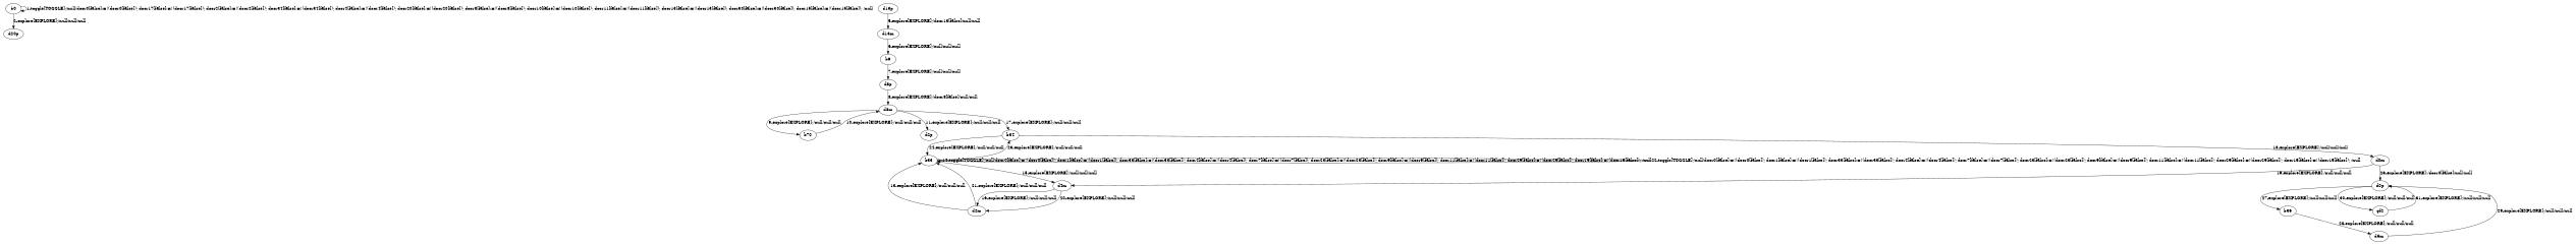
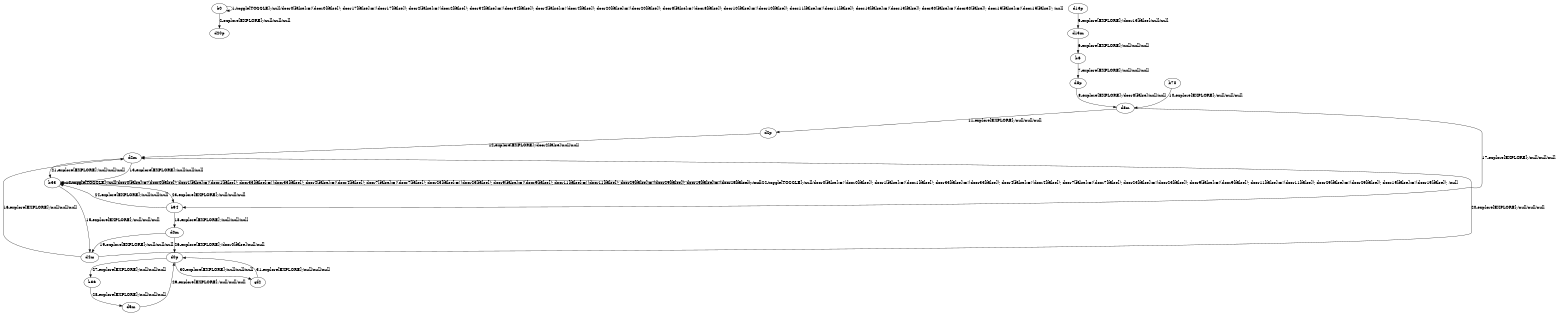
  digraph {
    b0
    d20p
    d13p
    d13m
    b6
    d8p
    d8m
    b70
    d2p
-   b34
+   b34 [label=b94]
    d2m
    b33
    d4m
    d0m
    d0p
    b36
    gf2
    d5m
    b0 -> b0 [label="1-toggle[TOGGLE];/null/door0[false]:=!(door0[false]); door17[false]:=!(door17[false]); door2[false]:=!(door2[false]); door34[false]:=!(door34[false]); door4[false]:=!(door4[false]); door20[false]:=!(door20[false]); door8[false]:=!(door8[false]); door10[false]:=!(door10[false]); door11[false]:=!(door11[false]); door13[false]:=!(door13[false]); door30[false]:=!(door30[false]); door15[false]:=!(door15[false]); /null"]
    b0 -> d20p [label="2-explore[EXPLORE];/null/null/null"]
    d13p -> d13m [label="5-explore[EXPLORE];/door13[false]/null/null"]
    d13m -> b6 [label="6-explore[EXPLORE];/null/null/null"]
    b6 -> d8p [label="7-explore[EXPLORE];/null/null/null"]
    d8p -> d8m [label="8-explore[EXPLORE];/door8[false]/null/null"]
-   d8m -> b70 [label="9-explore[EXPLORE];/null/null/null"]
    d8m -> d2p [label="11-explore[EXPLORE];/null/null/null"]
    d8m -> b34 [label="17-explore[EXPLORE];/null/null/null"]
    b70 -> d8m [label="10-explore[EXPLORE];/null/null/null"]
+   d2p -> d2m [label="12-explore[EXPLORE];/door2[false]/null/null"]
    b34 -> b33 [label="24-explore[EXPLORE];/null/null/null"]
    b34 -> d0m [label="18-explore[EXPLORE];/null/null/null"]
    d2m -> b33 [label="13-explore[EXPLORE];/null/null/null"]
    d2m -> b33 [label="21-explore[EXPLORE];/null/null/null"]
    b33 -> b34 [label="23-explore[EXPLORE];/null/null/null"]
    b33 -> b33 [label="14-toggle[TOGGLE];/null/door0[false]:=!(door0[false]); door1[false]:=!(door1[false]); door33[false]:=!(door33[false]); door4[false]:=!(door4[false]); door7[false]:=!(door7[false]); door23[false]:=!(door23[false]); door9[false]:=!(door9[false]); door11[false]:=!(door11[false]); door29[false]:=!(door29[false]); door15[false]:=!(door15[false]); /null"]
    b33 -> b33 [label="22-toggle[TOGGLE];/null/door0[false]:=!(door0[false]); door1[false]:=!(door1[false]); door33[false]:=!(door33[false]); door4[false]:=!(door4[false]); door7[false]:=!(door7[false]); door23[false]:=!(door23[false]); door9[false]:=!(door9[false]); door11[false]:=!(door11[false]); door29[false]:=!(door29[false]); door15[false]:=!(door15[false]); /null"]
    b33 -> d4m [label="15-explore[EXPLORE];/null/null/null"]
    d4m -> d2m [label="16-explore[EXPLORE];/null/null/null"]
    d4m -> d2m [label="20-explore[EXPLORE];/null/null/null"]
    d0m -> d4m [label="19-explore[EXPLORE];/null/null/null"]
    d0m -> d0p [label="26-explore[EXPLORE];/door0[false]/null/null"]
    d0p -> b36 [label="27-explore[EXPLORE];/null/null/null"]
    d0p -> gf2 [label="30-explore[EXPLORE];/null/null/null"]
    b36 -> d5m [label="28-explore[EXPLORE];/null/null/null"]
    gf2 -> d0p [label="31-explore[EXPLORE];/null/null/null"]
    d5m -> d0p [label="29-explore[EXPLORE];/null/null/null"]
  }
